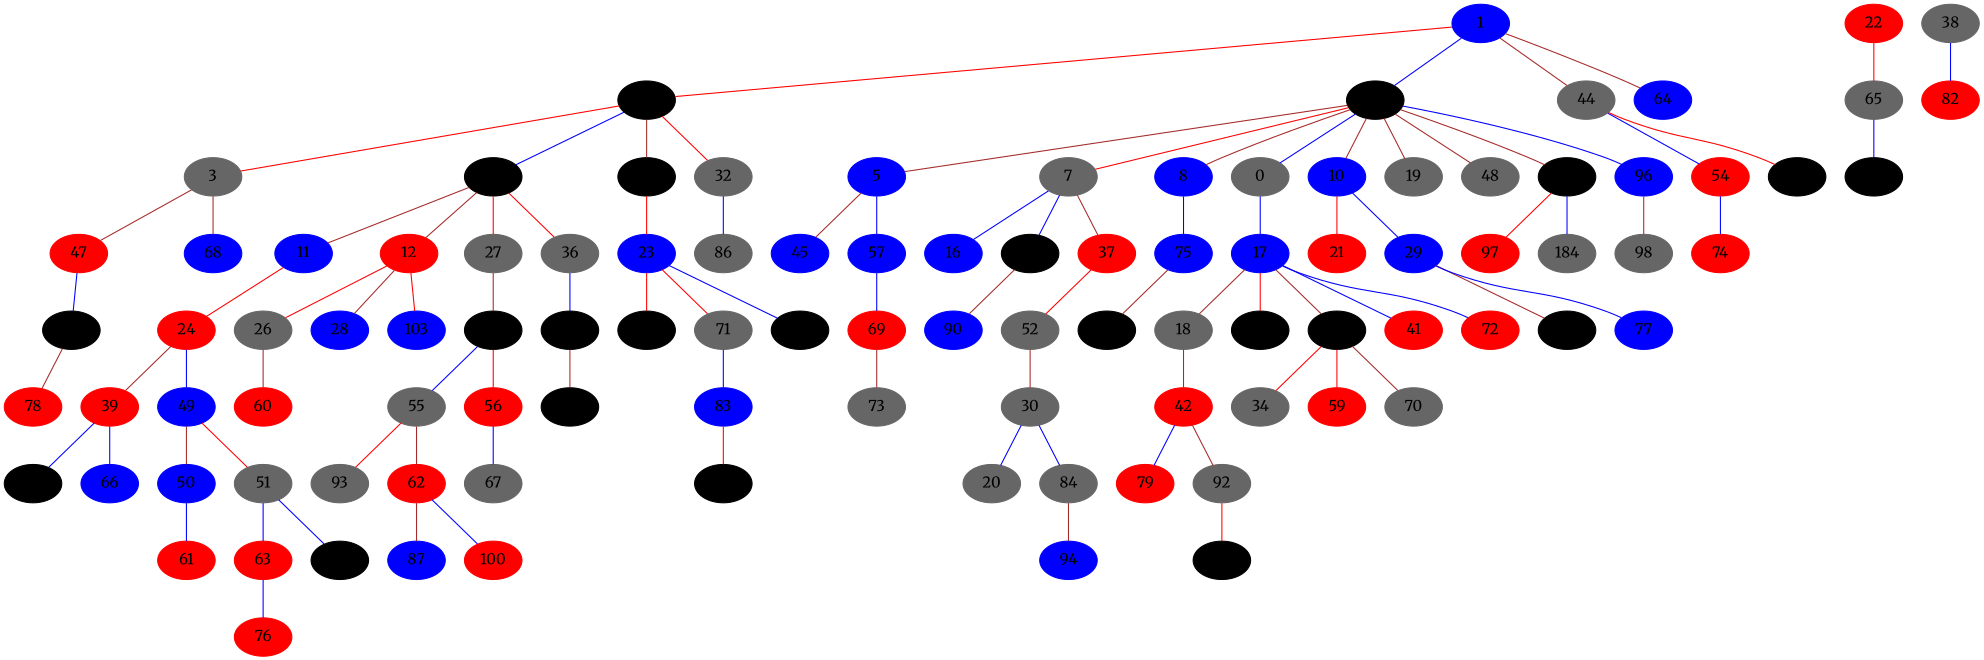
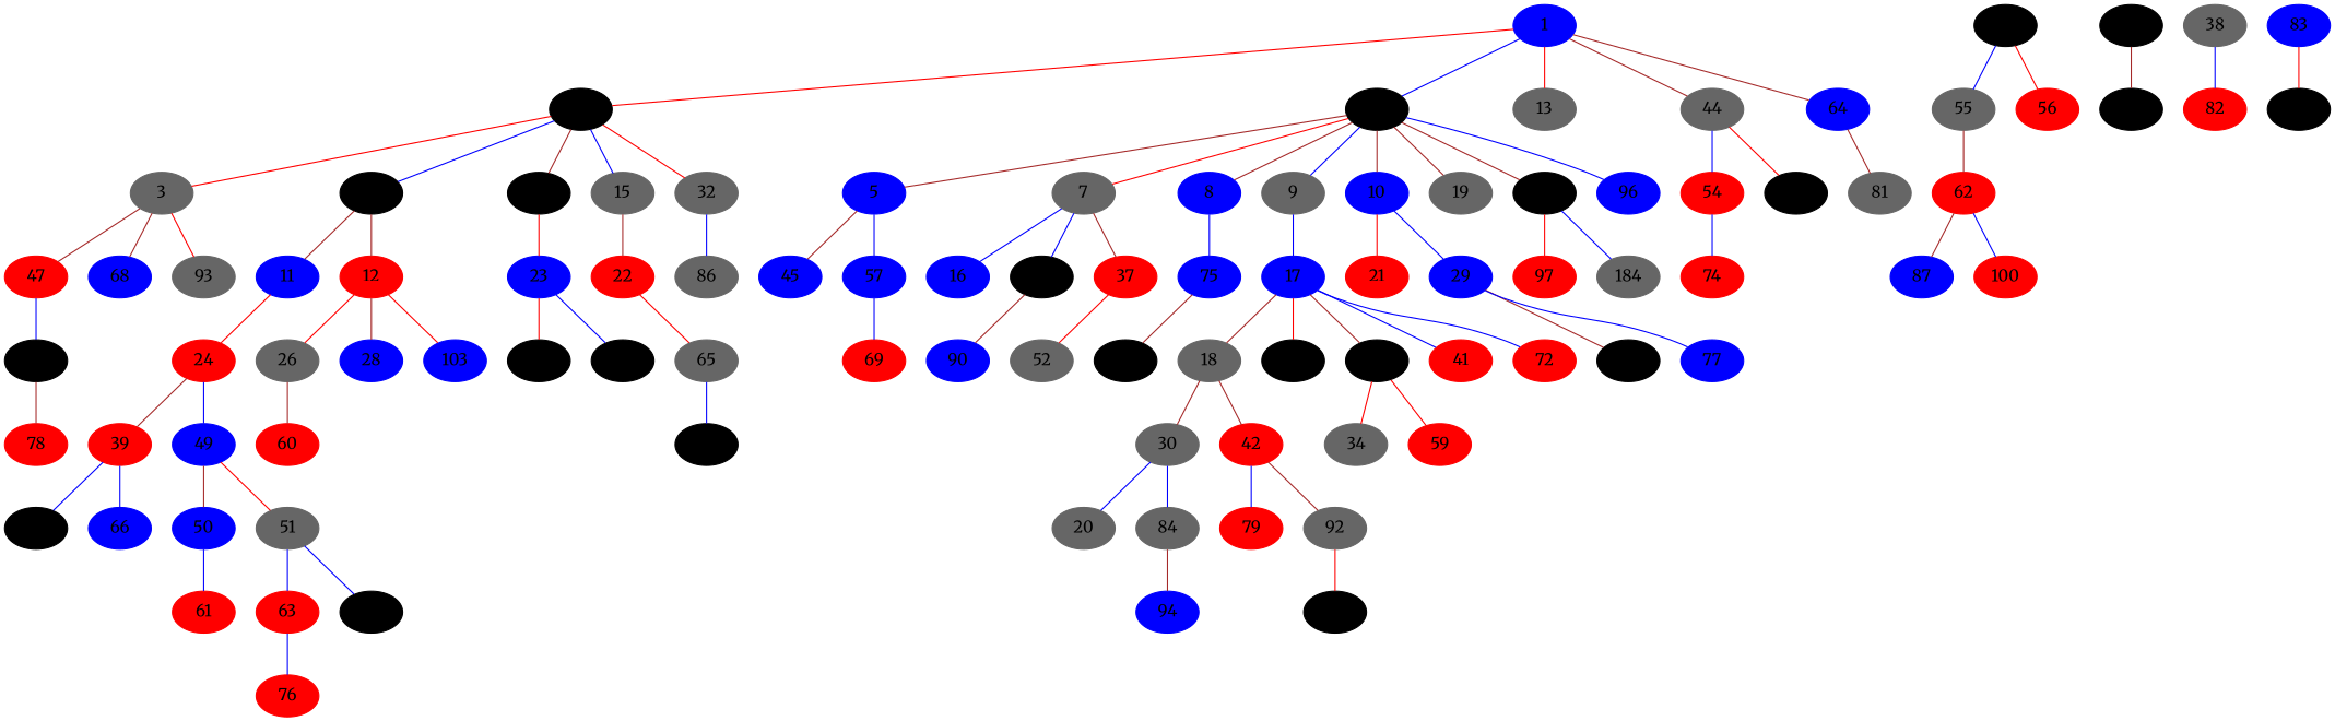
  graph {
    fontname=Merriweather
    node [color=gray40 fontname=Merriweather style=filled]
    edge [color=blue fontname=Merriweather]
    1 [color=blue]
    2 [color=black]
    4 [color=black]
+   13
    44
    64 [color=blue]
    3
    6 [color=black]
    14 [color=black]
+   15
    32
    5 [color=blue]
    7
    8 [color=blue]
-   9 [label=0]
+   9
    10 [color=blue]
    19
-   48
    88 [color=black]
    96 [color=blue]
    54 [color=red]
    102 [color=black]
+   81
    47 [color=red]
    68 [color=blue]
    93
    11 [color=blue]
    12 [color=red]
-   27
-   36
    23 [color=blue]
    22 [color=red]
    86
    58 [color=black]
    45 [color=blue]
    57 [color=blue]
    16 [color=blue]
    25 [color=black]
    37 [color=red]
    75 [color=blue]
    17 [color=blue]
    21 [color=red]
    29 [color=blue]
    97 [color=red]
    n45 [label=184]
-   98
    69 [color=red]
    24 [color=red]
    26
    28 [color=blue]
    103 [color=blue]
    43 [color=black]
    53 [color=black]
    90 [color=blue]
    52
    82 [color=red]
    38
    80 [color=black]
    18
    31 [color=black]
    33 [color=black]
    41 [color=red]
    72 [color=red]
    35 [color=black]
    77 [color=blue]
    39 [color=red]
    49 [color=blue]
    60 [color=red]
    46 [color=black]
-   71
    85 [color=black]
    65
    30
    42 [color=red]
    34
    59 [color=red]
-   70
    20
    84
    79 [color=red]
    92
    94 [color=blue]
    99 [color=black]
    83 [color=blue]
    40 [color=black]
    66 [color=blue]
    50 [color=blue]
    51
    55
    56 [color=red]
    89 [color=black]
    95 [color=black]
    62 [color=red]
-   67
    74 [color=red]
    78 [color=red]
    61 [color=red]
    63 [color=red]
    91 [color=black]
    76 [color=red]
    87 [color=blue]
    100 [color=red]
-   73
    101 [color=black]
    1 -- 2 [color=red]
    1 -- 4
+   1 -- 13 [color=red]
    1 -- 44 [color=brown]
    1 -- 64 [color=brown]
    2 -- 3 [color=red]
    2 -- 6
    2 -- 14 [color=brown]
+   2 -- 15
    2 -- 32 [color=red]
    4 -- 5 [color=brown]
    4 -- 7 [color=red]
    4 -- 8 [color=brown]
    4 -- 9
    4 -- 10 [color=brown]
    4 -- 19 [color=brown]
-   4 -- 48 [color=brown]
    4 -- 88 [color=brown]
    4 -- 96
    44 -- 54
    44 -- 102 [color=red]
+   64 -- 81 [color=brown]
    3 -- 47 [color=brown]
    3 -- 68 [color=brown]
-   55 -- 93 [color=red]
+   3 -- 93 [color=red]
    6 -- 11 [color=brown]
    6 -- 12 [color=brown]
-   6 -- 27 [color=red]
-   6 -- 36 [color=red]
    14 -- 23 [color=red]
+   15 -- 22 [color=brown]
    32 -- 86
    5 -- 45 [color=brown]
    5 -- 57
    7 -- 16
    7 -- 25
    7 -- 37 [color=brown]
    8 -- 75
    9 -- 17
    10 -- 21 [color=red]
    10 -- 29
    88 -- 97 [color=red]
    88 -- n45
-   96 -- 98 [color=brown]
    54 -- 74
    47 -- 58
    11 -- 24 [color=red]
    12 -- 26 [color=red]
    12 -- 28 [color=brown]
    12 -- 103 [color=red]
-   27 -- 43 [color=brown]
-   36 -- 53
    23 -- 46 [color=red]
-   23 -- 71 [color=red]
    23 -- 85
    22 -- 65 [color=red]
    58 -- 78 [color=brown]
    57 -- 69
    25 -- 90 [color=brown]
    37 -- 52 [color=red]
    75 -- 80 [color=brown]
    17 -- 18 [color=brown]
    17 -- 31 [color=red]
    17 -- 33 [color=brown]
    17 -- 41
    17 -- 72
    29 -- 35 [color=brown]
    29 -- 77
-   69 -- 73 [color=brown]
    24 -- 39 [color=brown]
    24 -- 49
    26 -- 60 [color=brown]
    43 -- 55
    43 -- 56 [color=red]
    53 -- 89 [color=brown]
    38 -- 82
-   52 -- 30 [color=brown]
+   18 -- 30 [color=brown]
    18 -- 42 [color=brown]
    33 -- 34 [color=red]
    33 -- 59 [color=red]
-   33 -- 70 [color=brown]
    39 -- 40
    39 -- 66
    49 -- 50 [color=brown]
    49 -- 51 [color=red]
-   71 -- 83
    65 -- 99
    30 -- 20
    30 -- 84
    42 -- 79
    42 -- 92 [color=brown]
    84 -- 94 [color=brown]
    92 -- 95 [color=red]
    83 -- 101 [color=red]
    50 -- 61
    51 -- 63
    51 -- 91
    55 -- 62 [color=brown]
-   56 -- 67
    62 -- 87 [color=brown]
    62 -- 100
    63 -- 76
  }
